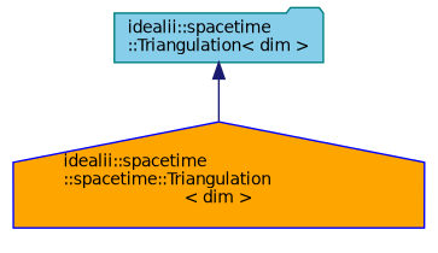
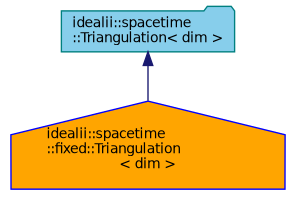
  digraph {
    node [fontname=Helvetica fontsize=10 style=filled]
-   n1 [color=blue fillcolor=orange fontcolor=black height=0.2 label="idealii::spacetime\l::spacetime::Triangulation\l\< dim \>" shape=house width=0.4]
+   n1 [color=blue fillcolor=orange fontcolor=black height=0.2 label="idealii::spacetime\l::fixed::Triangulation\l\< dim \>" shape=house width=0.4]
    n2 [color=teal fillcolor=skyblue height=0.2 label="idealii::spacetime\l::Triangulation\< dim \>" shape=folder width=0.4]
    n2 -> n1 [color=midnightblue dir=back fontname=Helvetica fontsize=10 labelfontname=Helvetica labelfontsize=10 style=solid]
  }
